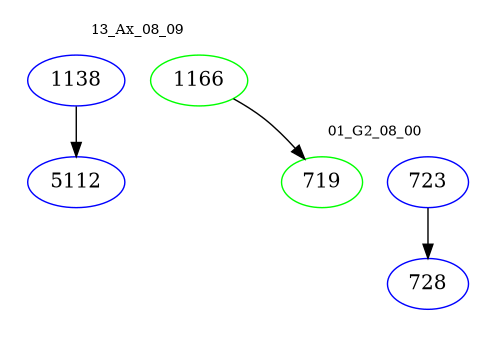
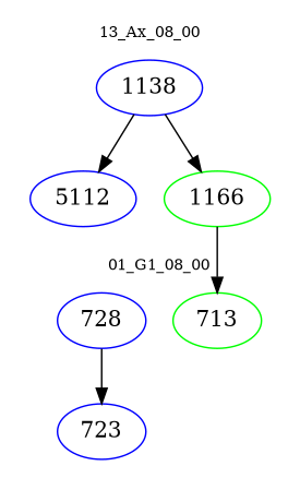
  digraph {
    node [color=blue]
    edge [color=black]
    n1 [label=1138]
    n2 [label=5112]
    n3 [color=green label=1166]
    n4 [label=723]
-   n5 [color=green label=719]
+   n5 [color=green label=713]
    n6 [label=728]
    subgraph cluster_1 {
      color=white
      fontsize=10
-     label="13_Ax_08_09"
+     label="13_Ax_08_00"
      n1
      n2
      n3
    }
    subgraph cluster_2 {
      color=white
      fontsize=10
-     label="01_G2_08_00"
+     label="01_G1_08_00"
      n4
      n5
      n6
    }
    n1 -> n2
+   n1 -> n3
    n3 -> n5
-   n4 -> n6
+   n6 -> n4
  }
